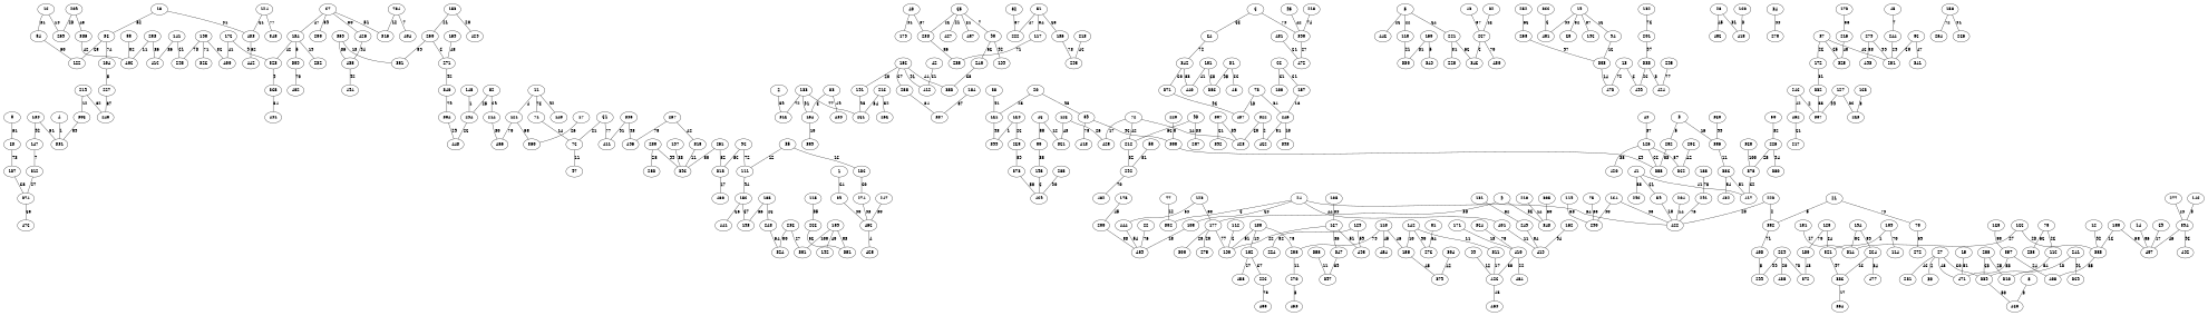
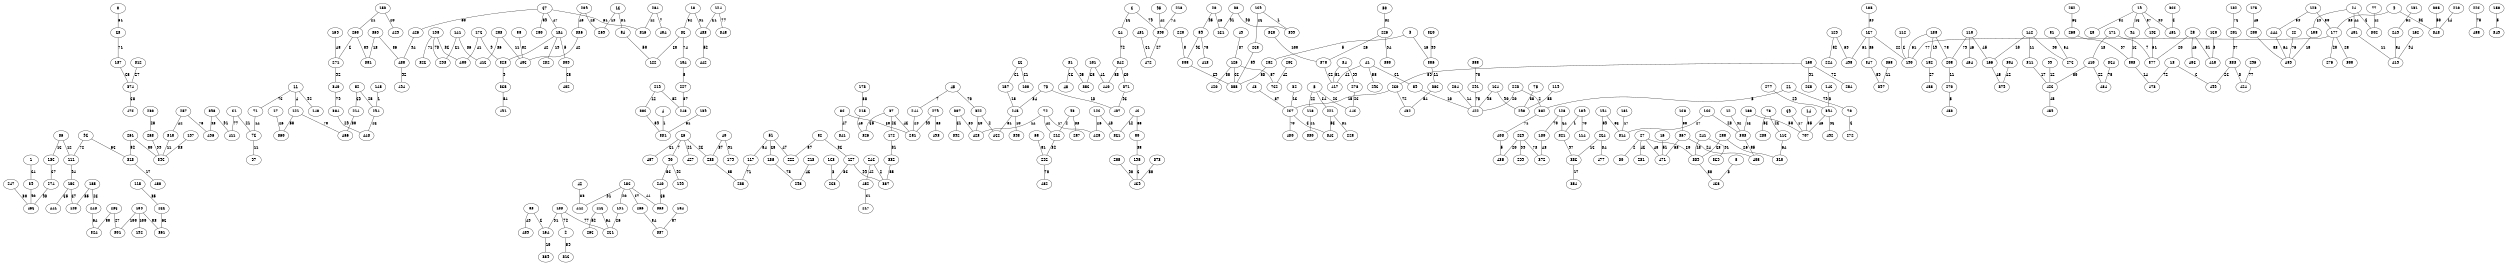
  graph {
    fontname="DejaVu Sans Mono"
    node [fontname="DejaVu Sans Mono"]
    edge [fontname="DejaVu Sans Mono"]
    n1 [label=0]
    n2 [label=63]
    n3 [label=137]
    n4 [label=1]
    n5 [label=39]
    n6 [label=456]
    n7 [label=2]
    n8 [label=316]
    n9 [label=3]
    n10 [label=282]
    n11 [label=385]
    n12 [label=355]
    n13 [label=386]
    n14 [label=4]
    n15 [label=331]
    n16 [label=5]
    n17 [label=118]
    n18 [label=221]
    n19 [label=446]
    n20 [label=330]
    n21 [label=228]
    n22 [label=346]
    n23 [label=6]
    n24 [label=64]
    n25 [label=390]
    n26 [label=342]
    n27 [label=472]
    n28 [label=8]
    n29 [label=468]
    n30 [label=9]
    n31 [label=177]
    n32 [label=343]
    n33 [label=190]
    n34 [label=275]
    n35 [label=300]
    n36 [label=11]
    n37 [label=71]
    n38 [label=121]
    n39 [label=140]
    n40 [label=76]
    n41 [label=350]
    n42 [label=455]
    n43 [label=12]
    n44 [label=383]
    n45 [label=408]
    n46 [label=13]
    n47 [label=473]
    n48 [label=499]
    n49 [label=14]
-   n50 [label=407]
+   n50 [label=707]
    n51 [label=15]
    n52 [label=471]
    n53 [label=16]
    n54 [label=84]
    n55 [label=259]
    n56 [label=122]
    n57 [label=17]
    n58 [label=18]
    n59 [label=36]
    n60 [label=433]
    n61 [label=104]
    n62 [label=442]
    n63 [label=19]
    n64 [label=68]
    n65 [label=94]
    n66 [label=196]
    n67 [label=481]
    n68 [label=303]
+   n69 [label=377]
    n70 [label=20]
    n71 [label=89]
    n72 [label=161]
    n73 [label=308]
    n74 [label=413]
    n75 [label=21]
    n76 [label=70]
    n77 [label=382]
    n78 [label=272]
    n79 [label=403]
    n80 [label=22]
    n81 [label=489]
    n82 [label=24]
    n83 [label=108]
    n84 [label=302]
    n85 [label=401]
    n86 [label=422]
    n87 [label=419]
    n88 [label=27]
    n89 [label=30]
    n90 [label=231]
    n91 [label=339]
    n92 [label=28]
    n93 [label=418]
    n94 [label=486]
    n95 [label=31]
    n96 [label=48]
    n97 [label=356]
    n98 [label=32]
    n99 [label=267]
    n100 [label=430]
    n101 [label=34]
    n102 [label=278]
    n103 [label=417]
    n104 [label=35]
    n105 [label=111]
    n106 [label=136]
    n107 [label=156]
    n108 [label=274]
    n109 [label=227]
    n110 [label=37]
    n111 [label=172]
    n112 [label=281]
    n113 [label=325]
    n114 [label=332]
    n115 [label=38]
    n116 [label=399]
-   n117 [label=465]
    n118 [label=40]
    n119 [label=179]
    n120 [label=233]
    n121 [label=235]
    n122 [label=41]
    n123 [label=59]
    n124 [label=296]
    n125 [label=42]
    n126 [label=412]
    n127 [label=43]
    n128 [label=45]
    n129 [label=244]
    n130 [label=322]
    n131 [label=423]
    n132 [label=462]
    n133 [label=46]
    n134 [label=80]
    n135 [label=361]
    n136 [label=195]
    n137 [label=49]
    n138 [label=125]
-   n139 [label=362]
+   n139 [label=762]
    n140 [label=420]
    n141 [label=50]
    n142 [label=225]
    n143 [label=378]
    n144 [label=380]
    n145 [label=51]
    n146 [label=117]
    n147 [label=135]
    n148 [label=222]
    n149 [label=298]
    n150 [label=52]
    n151 [label=214]
    n152 [label=294]
    n153 [label=443]
    n154 [label=58]
    n155 [label=292]
    n156 [label=482]
    n157 [label=61]
    n158 [label=411]
    n159 [label=97]
    n160 [label=374]
    n161 [label=440]
    n162 [label=371]
    n163 [label=65]
    n164 [label=90]
    n165 [label=427]
    n166 [label=487]
    n167 [label=199]
    n168 [label=240]
    n169 [label=66]
    n170 [label=100]
    n171 [label=157]
    n172 [label=245]
    n173 [label=67]
    n174 [label=134]
    n175 [label=280]
    n176 [label=425]
    n177 [label=315]
    n178 [label=232]
    n179 [label=309]
    n180 [label=323]
    n181 [label=438]
    n182 [label=69]
    n183 [label=72]
    n184 [label=212]
    n185 [label=428]
    n186 [label=73]
    n187 [label=437]
    n188 [label=393]
    n189 [label=75]
    n190 [label=290]
    n191 [label=77]
    n192 [label=78]
    n193 [label=116]
    n194 [label=238]
    n195 [label=310]
    n196 [label=469]
    n197 [label=81]
    n198 [label=276]
    n199 [label=82]
    n200 [label=127]
    n201 [label=263]
    n202 [label=387]
    n203 [label=83]
    n204 [label=154]
    n205 [label=439]
    n206 [label=389]
    n207 [label=86]
    n208 [label=341]
    n209 [label=88]
    n210 [label=406]
    n211 [label=353]
    n212 [label=93]
    n213 [label=287]
    n214 [label=95]
    n215 [label=96]
    n216 [label=313]
    n217 [label=480]
    n218 [label=99]
    n219 [label=426]
    n220 [label=459]
    n221 [label=101]
    n222 [label=248]
    n223 [label=105]
    n224 [label=167]
    n225 [label=498]
    n226 [label=347]
    n227 [label=109]
    n228 [label=114]
    n229 [label=321]
    n230 [label=336]
    n231 [label=110]
    n232 [label=155]
    n233 [label=208]
    n234 [label=454]
    n235 [label=379]
    n236 [label=270]
    n237 [label=193]
    n238 [label=441]
    n239 [label=112]
    n240 [label=115]
    n241 [label=266]
    n242 [label=351]
    n243 [label=119]
    n244 [label=123]
    n245 [label=444]
    n246 [label=124]
    n247 [label=348]
    n248 [label=126]
    n249 [label=128]
    n250 [label=130]
    n251 [label=372]
    n252 [label=129]
    n253 [label=224]
    n254 [label=131]
    n255 [label=249]
    n256 [label=132]
    n257 [label=201]
    n258 [label=333]
    n259 [label=133]
    n260 [label=261]
    n261 [label=402]
    n262 [label=365]
    n263 [label=476]
    n264 [label=138]
    n265 [label=182]
    n266 [label=226]
    n267 [label=458]
    n268 [label=139]
-   n269 [label=147]
    n270 [label=312]
    n271 [label=141]
    n272 [label=293]
    n273 [label=416]
    n274 [label=142]
    n275 [label=311]
    n276 [label=145]
    n277 [label=146]
    n278 [label=394]
    n279 [label=492]
    n280 [label=150]
    n281 [label=349]
    n282 [label=152]
    n283 [label=153]
    n284 [label=250]
    n285 [label=429]
    n286 [label=271]
    n287 [label=381]
    n288 [label=158]
    n289 [label=254]
+   n290 [label=260]
    n291 [label=265]
    n292 [label=432]
    n293 [label=159]
    n294 [label=340]
    n295 [label=160]
    n296 [label=163]
    n297 [label=164]
    n298 [label=166]
    n299 [label=314]
    n300 [label=397]
    n301 [label=168]
    n302 [label=357]
    n303 [label=169]
    n304 [label=268]
    n305 [label=373]
    n306 [label=171]
    n307 [label=410]
    n308 [label=484]
    n309 [label=173]
    n310 [label=215]
    n311 [label=175]
    n312 [label=200]
    n313 [label=176]
    n314 [label=400]
    n315 [label=180]
    n316 [label=181]
    n317 [label=488]
    n318 [label=184]
    n319 [label=337]
    n320 [label=185]
    n321 [label=243]
    n322 [label=324]
    n323 [label=186]
    n324 [label=191]
    n325 [label=255]
-   n326 [label=188]
+   n326 [label=388]
    n327 [label=291]
    n328 [label=189]
    n329 [label=192]
    n330 [label=301]
    n331 [label=217]
    n332 [label=194]
    n333 [label=264]
    n334 [label=477]
    n335 [label=197]
    n336 [label=396]
    n337 [label=198]
    n338 [label=326]
    n339 [label=424]
    n340 [label=204]
    n341 [label=206]
    n342 [label=453]
    n343 [label=209]
    n344 [label=335]
    n345 [label=210]
    n346 [label=213]
    n347 [label=216]
    n348 [label=256]
    n349 [label=218]
    n350 [label=219]
    n351 [label=306]
    n352 [label=220]
    n353 [label=223]
    n354 [label=230]
    n355 [label=253]
    n356 [label=236]
    n357 [label=241]
    n358 [label=369]
    n359 [label=246]
    n360 [label=452]
    n361 [label=247]
    n362 [label=251]
    n363 [label=252]
    n364 [label=258]
    n365 [label=257]
    n366 [label=318]
    n367 [label=495]
    n368 [label=354]
    n369 [label=269]
    n370 [label=299]
    n371 [label=435]
    n372 [label=384]
    n373 [label=277]
    n374 [label=279]
    n375 [label=493]
    n376 [label=283]
-   n377 [label=784]
+   n377 [label=284]
    n378 [label=404]
    n379 [label=285]
    n380 [label=288]
    n381 [label=295]
    n382 [label=304]
    n383 [label=305]
    n384 [label=307]
    n385 [label=392]
    n386 [label=491]
    n387 [label=358]
    n388 [label=359]
    n389 [label=494]
    n390 [label=360]
    n391 [label=364]
    n392 [label=366]
    n393 [label=368]
    n394 [label=398]
    n395 [label=431]
    n1 -- n2 [label=51]
-   n2 -- n3 [label=73]
+   n2 -- n3 [label=71]
    n3 -- n160 [label=68]
    n4 -- n5 [label=64]
    n5 -- n6 [label=90]
-   n6 -- n117 [label=4]
    n7 -- n8 [label=59]
    n9 -- n10 [label=5]
    n9 -- n11 [label=15]
    n10 -- n12 [label=83]
    n11 -- n13 [label=11]
    n13 -- n292 [label=54]
    n14 -- n15 [label=1]
    n16 -- n17 [label=22]
    n16 -- n18 [label=64]
    n16 -- n19 [label=26]
    n17 -- n20 [label=21]
    n18 -- n21 [label=31]
    n18 -- n22 [label=56]
    n23 -- n24 [label=66]
    n23 -- n25 [label=79]
    n24 -- n26 [label=72]
    n25 -- n27 [label=27]
    n26 -- n161 [label=83]
    n26 -- n162 [label=60]
    n28 -- n29 [label=3]
    n30 -- n31 [label=33]
    n30 -- n32 [label=36]
    n31 -- n33 [label=77]
    n31 -- n34 [label=20]
    n31 -- n35 [label=28]
    n36 -- n37 [label=76]
    n36 -- n38 [label=4]
    n36 -- n39 [label=92]
    n37 -- n40 [label=14]
    n38 -- n41 [label=58]
    n38 -- n42 [label=70]
    n40 -- n159 [label=11]
    n43 -- n44 [label=92]
    n44 -- n45 [label=85]
    n46 -- n47 [label=72]
    n46 -- n48 [label=6]
    n49 -- n50 [label=85]
    n51 -- n52 [label=51]
    n53 -- n54 [label=31]
    n53 -- n55 [label=19]
    n54 -- n56 [label=50]
    n57 -- n41 [label=25]
    n58 -- n59 [label=52]
    n58 -- n60 [label=91]
    n59 -- n56 [label=68]
    n59 -- n61 [label=74]
    n60 -- n62 [label=52]
    n61 -- n109 [label=5]
    n63 -- n64 [label=32]
    n63 -- n65 [label=16]
    n63 -- n66 [label=37]
    n63 -- n67 [label=99]
    n65 -- n68 [label=16]
+   n66 -- n69 [label=51]
    n68 -- n47 [label=14]
    n70 -- n71 [label=95]
    n70 -- n72 [label=25]
    n71 -- n73 [label=96]
    n71 -- n74 [label=78]
    n73 -- n12 [label=69]
    n75 -- n76 [label=79]
    n75 -- n77 [label=5]
-   n76 -- n78 [label=59]
+   n76 -- n78 [label=6]
    n77 -- n79 [label=71]
-   n79 -- n370 [label=5]
+   n79 -- n371 [label=5]
    n80 -- n81 [label=75]
    n82 -- n83 [label=69]
    n82 -- n84 [label=6]
    n82 -- n85 [label=44]
-   n82 -- n86 [label=54]
    n83 -- n81 [label=18]
    n85 -- n87 [label=11]
    n88 -- n52 [label=48]
    n88 -- n89 [label=2]
    n88 -- n90 [label=46]
    n88 -- n91 [label=60]
    n91 -- n29 [label=50]
+   n92 -- n69 [label=20]
    n92 -- n93 [label=31]
    n92 -- n94 [label=45]
    n95 -- n96 [label=66]
    n95 -- n97 [label=95]
    n98 -- n99 [label=16]
    n99 -- n22 [label=6]
    n99 -- n100 [label=70]
    n101 -- n102 [label=99]
-   n13 -- n103 [label=51]
+   n101 -- n103 [label=51]
+   n102 -- n19 [label=26]
    n104 -- n105 [label=12]
    n104 -- n106 [label=16]
    n105 -- n107 [label=94]
-   n106 -- n108 [label=60]
+   n106 -- n108 [label=67]
    n107 -- n237 [label=67]
    n107 -- n238 [label=65]
    n108 -- n6 [label=93]
    n109 -- n222 [label=87]
    n110 -- n111 [label=26]
    n110 -- n112 [label=46]
    n110 -- n113 [label=65]
    n111 -- n114 [label=31]
    n114 -- n202 [label=55]
    n115 -- n72 [label=91]
-   n72 -- n116 [label=93]
+   n115 -- n116 [label=93]
    n118 -- n119 [label=91]
    n118 -- n120 [label=37]
    n120 -- n121 [label=85]
    n122 -- n103 [label=41]
    n122 -- n123 [label=61]
    n122 -- n124 [label=58]
    n123 -- n86 [label=10]
-   n125 -- n126 [label=61]
+   n125 -- n126 [label=83]
    n127 -- n99 [label=87]
    n128 -- n129 [label=7]
+   n128 -- n130 [label=70]
    n129 -- n112 [label=29]
    n130 -- n131 [label=60]
    n130 -- n132 [label=2]
    n133 -- n134 [label=88]
    n133 -- n135 [label=12]
    n134 -- n136 [label=38]
    n136 -- n196 [label=6]
    n137 -- n138 [label=37]
    n138 -- n12 [label=66]
    n138 -- n139 [label=87]
    n138 -- n140 [label=38]
    n141 -- n142 [label=32]
    n142 -- n143 [label=25]
    n142 -- n144 [label=94]
    n143 -- n103 [label=62]
    n145 -- n146 [label=84]
    n145 -- n147 [label=68]
    n145 -- n148 [label=47]
    n146 -- n121 [label=71]
    n147 -- n149 [label=73]
    n150 -- n151 [label=69]
    n150 -- n152 [label=25]
    n151 -- n42 [label=30]
    n152 -- n153 [label=26]
    n154 -- n155 [label=81]
    n155 -- n156 [label=70]
    n157 -- n40 [label=21]
    n157 -- n158 [label=77]
    n160 -- n263 [label=68]
    n162 -- n187 [label=96]
    n163 -- n120 [label=26]
    n163 -- n164 [label=7]
    n163 -- n165 [label=21]
    n163 -- n166 [label=61]
    n164 -- n167 [label=92]
    n164 -- n168 [label=56]
    n168 -- n211 [label=68]
    n169 -- n170 [label=61]
    n169 -- n171 [label=61]
    n171 -- n172 [label=18]
    n172 -- n132 [label=81]
    n172 -- n188 [label=10]
    n173 -- n174 [label=47]
    n173 -- n175 [label=89]
    n173 -- n176 [label=80]
    n173 -- n177 [label=51]
    n174 -- n178 [label=19]
    n174 -- n179 [label=5]
    n174 -- n180 [label=42]
    n176 -- n181 [label=94]
-   n179 -- n261 [label=70]
+   n179 -- n261 [label=68]
    n180 -- n262 [label=9]
    n181 -- n389 [label=92]
    n182 -- n50 [label=17]
    n183 -- n131 [label=14]
    n183 -- n184 [label=42]
    n183 -- n185 [label=17]
    n184 -- n155 [label=32]
    n186 -- n172 [label=34]
    n186 -- n187 [label=13]
    n189 -- n190 [label=38]
    n191 -- n84 [label=12]
    n192 -- n193 [label=26]
    n192 -- n194 [label=56]
    n193 -- n195 [label=54]
    n197 -- n198 [label=54]
    n199 -- n148 [label=87]
+   n199 -- n200 [label=36]
    n200 -- n201 [label=36]
    n200 -- n202 [label=99]
    n203 -- n204 [label=6]
    n203 -- n205 [label=49]
    n204 -- n206 [label=10]
    n207 -- n112 [label=60]
    n207 -- n208 [label=47]
    n209 -- n210 [label=82]
-   n212 -- n184 [label=56]
+   n212 -- n184 [label=2]
    n212 -- n213 [label=33]
    n214 -- n25 [label=42]
    n215 -- n105 [label=72]
    n215 -- n216 [label=56]
    n216 -- n217 [label=17]
    n218 -- n219 [label=12]
    n219 -- n220 [label=45]
    n221 -- n97 [label=68]
    n221 -- n161 [label=41]
    n223 -- n224 [label=39]
    n224 -- n33 [label=22]
    n224 -- n225 [label=51]
    n224 -- n226 [label=35]
    n226 -- n300 [label=89]
    n227 -- n228 [label=70]
    n227 -- n229 [label=1]
    n229 -- n230 [label=97]
    n230 -- n368 [label=17]
    n231 -- n232 [label=45]
    n231 -- n233 [label=79]
    n231 -- n234 [label=45]
    n232 -- n235 [label=45]
    n233 -- n236 [label=11]
    n236 -- n342 [label=5]
    n239 -- n33 [label=6]
    n240 -- n241 [label=35]
    n241 -- n242 [label=56]
    n243 -- n190 [label=53]
    n244 -- n31 [label=80]
    n244 -- n245 [label=59]
    n245 -- n81 [label=54]
    n246 -- n60 [label=61]
    n246 -- n247 [label=77]
    n248 -- n135 [label=43]
    n248 -- n185 [label=25]
    n249 -- n229 [label=64]
    n249 -- n250 [label=70]
    n250 -- n251 [label=43]
    n252 -- n225 [label=59]
    n252 -- n253 [label=82]
    n254 -- n255 [label=52]
    n255 -- n87 [label=84]
    n256 -- n257 [label=76]
    n257 -- n258 [label=97]
    n258 -- n48 [label=26]
    n258 -- n339 [label=3]
-   n259 -- n8 [label=72]
+   n259 -- n7 [label=72]
    n259 -- n204 [label=91]
    n259 -- n260 [label=77]
    n262 -- n386 [label=54]
    n264 -- n33 [label=51]
    n264 -- n233 [label=78]
    n264 -- n265 [label=19]
-   n265 -- n266 [label=67]
    n265 -- n267 [label=27]
    n266 -- n317 [label=78]
    n268 -- n15 [label=51]
-   n268 -- n269 [label=92]
-   n269 -- n270 [label=7]
    n270 -- n160 [label=27]
    n271 -- n272 [label=61]
    n271 -- n273 [label=35]
    n274 -- n198 [label=90]
    n274 -- n232 [label=10]
    n274 -- n275 [label=11]
    n275 -- n219 [label=17]
    n276 -- n152 [label=1]
    n277 -- n278 [label=3]
    n278 -- n50 [label=45]
    n278 -- n279 [label=96]
-   n280 -- n20 [label=31]
    n280 -- n281 [label=5]
    n282 -- n87 [label=94]
    n283 -- n284 [label=21]
    n283 -- n285 [label=20]
    n284 -- n286 [label=6]
    n284 -- n287 [label=89]
    n286 -- n294 [label=92]
    n288 -- n289 [label=72]
+   n288 -- n290 [label=89]
    n288 -- n291 [label=91]
+   n290 -- n99 [label=15]
+   n290 -- n292 [label=72]
    n293 -- n286 [label=48]
    n294 -- n372 [label=79]
    n295 -- n93 [label=3]
    n296 -- n201 [label=3]
    n297 -- n86 [label=98]
    n297 -- n190 [label=90]
    n298 -- n44 [label=23]
    n298 -- n299 [label=27]
    n301 -- n302 [label=80]
    n302 -- n45 [label=24]
    n302 -- n52 [label=53]
    n303 -- n116 [label=1]
    n303 -- n304 [label=26]
-   n304 -- n305 [label=89]
+   n304 -- n12 [label=89]
    n305 -- n196 [label=50]
+   n306 -- n69 [label=7]
    n306 -- n307 [label=13]
    n307 -- n219 [label=80]
    n307 -- n308 [label=22]
    n309 -- n310 [label=88]
    n310 -- n113 [label=48]
    n311 -- n312 [label=45]
    n312 -- n81 [label=83]
    n313 -- n180 [label=9]
    n313 -- n314 [label=41]
    n315 -- n44 [label=16]
    n315 -- n50 [label=58]
    n316 -- n299 [label=17]
    n318 -- n319 [label=87]
    n320 -- n237 [label=55]
    n320 -- n321 [label=26]
    n321 -- n322 [label=54]
    n323 -- n126 [label=91]
    n323 -- n211 [label=44]
    n323 -- n324 [label=20]
    n323 -- n325 [label=67]
-   n324 -- n260 [label=95]
+   n324 -- n260 [label=25]
    n325 -- n319 [label=84]
    n326 -- n327 [label=78]
    n327 -- n86 [label=75]
    n328 -- n242 [label=83]
-   n328 -- n329 [label=40]
+   n328 -- n329 [label=100]
    n328 -- n330 [label=100]
    n332 -- n299 [label=86]
    n332 -- n333 [label=89]
    n333 -- n230 [label=16]
    n333 -- n334 [label=34]
    n335 -- n336 [label=33]
    n337 -- n272 [label=73]
    n337 -- n314 [label=36]
    n337 -- n338 [label=71]
    n340 -- n86 [label=14]
    n341 -- n139 [label=42]
    n343 -- n55 [label=23]
    n343 -- n344 [label=48]
    n344 -- n210 [label=42]
    n345 -- n32 [label=14]
    n346 -- n149 [label=46]
    n347 -- n260 [label=54]
    n347 -- n348 [label=52]
    n349 -- n25 [label=74]
    n350 -- n222 [label=82]
    n350 -- n351 [label=12]
    n351 -- n15 [label=89]
    n352 -- n73 [label=8]
    n353 -- n77 [label=2]
    n353 -- n86 [label=20]
-   n354 -- n336 [label=99]
+   n355 -- n336 [label=99]
    n354 -- n355 [label=28]
    n356 -- n322 [label=80]
    n356 -- n330 [label=27]
    n357 -- n91 [label=13]
    n357 -- n358 [label=91]
    n359 -- n202 [label=2]
    n359 -- n360 [label=42]
    n360 -- n331 [label=61]
    n361 -- n6 [label=30]
    n362 -- n216 [label=82]
    n362 -- n336 [label=80]
    n363 -- n364 [label=56]
    n364 -- n68 [label=97]
    n365 -- n366 [label=42]
    n365 -- n367 [label=78]
    n366 -- n336 [label=11]
    n369 -- n251 [label=73]
    n369 -- n370 [label=99]
    n369 -- n371 [label=20]
    n372 -- n153 [label=29]
    n373 -- n278 [label=29]
    n374 -- n112 [label=99]
    n374 -- n375 [label=83]
    n376 -- n210 [label=11]
    n376 -- n273 [label=35]
    n377 -- n177 [label=12]
    n377 -- n378 [label=7]
    n379 -- n196 [label=90]
    n380 -- n91 [label=63]
    n380 -- n195 [label=25]
    n381 -- n339 [label=77]
    n382 -- n235 [label=42]
    n383 -- n32 [label=50]
    n384 -- n131 [label=39]
    n384 -- n385 [label=61]
    n387 -- n300 [label=11]
    n388 -- n181 [label=35]
    n388 -- n287 [label=13]
    n390 -- n11 [label=99]
-   n391 -- n307 [label=78]
+   n391 -- n308 [label=78]
    n392 -- n67 [label=6]
    n393 -- n143 [label=100]
    n394 -- n158 [label=91]
    n394 -- n367 [label=93]
    n395 -- n27 [label=61]
  }
